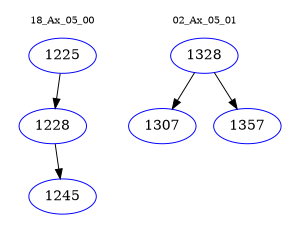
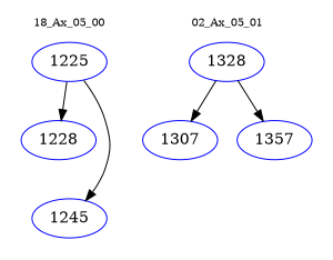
  digraph {
    node [color=blue]
    edge [color=black]
    n1 [label=1225]
    n2 [label=1228]
    n3 [label=1245]
    n4 [label=1328]
    n5 [label=1307]
    n6 [label=1357]
    subgraph cluster_1 {
      color=white
      fontsize=10
      label="18_Ax_05_00"
      n1
      n2
      n3
    }
    subgraph cluster_2 {
      color=white
      fontsize=10
      label="02_Ax_05_01"
      n4
      n5
      n6
    }
    n1 -> n2
-   n2 -> n3
+   n1 -> n3
    n4 -> n5
    n4 -> n6
  }
